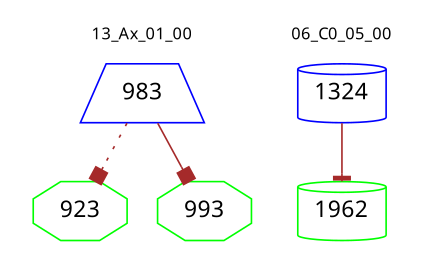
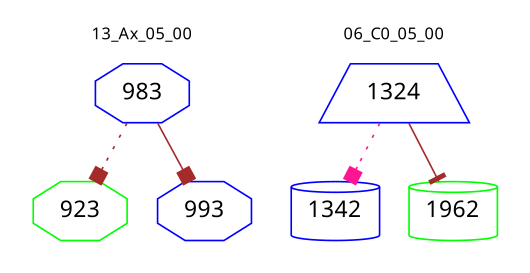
  digraph {
    fontname="Noto Sans"
    node [color=blue fontname="Noto Sans" shape=trapezium]
    edge [arrowhead=box color=brown fontname="Noto Sans" style=dotted]
-   n1 [label=983]
+   n1 [label=983 shape=octagon]
    n2 [color=green label=923 shape=octagon]
-   n3 [color=green label=993 shape=octagon]
-   n4 [label=1324 shape=cylinder]
+   n3 [label=993 shape=octagon]
+   n4 [label=1324]
+   n5 [label=1342 shape=cylinder]
    n6 [color=green label=1962 shape=cylinder]
    subgraph cluster_1 {
      color=white
      fontsize=10
-     label="13_Ax_01_00"
+     label="13_Ax_05_00"
      n1
      n2
      n3
    }
    subgraph cluster_2 {
      color=white
      fontsize=10
      label="06_C0_05_00"
      n4
+     n5
      n6
    }
    n1 -> n2
    n1 -> n3 [style=solid]
+   n4 -> n5 [color=deeppink]
    n4 -> n6 [arrowhead=tee style=solid]
  }
